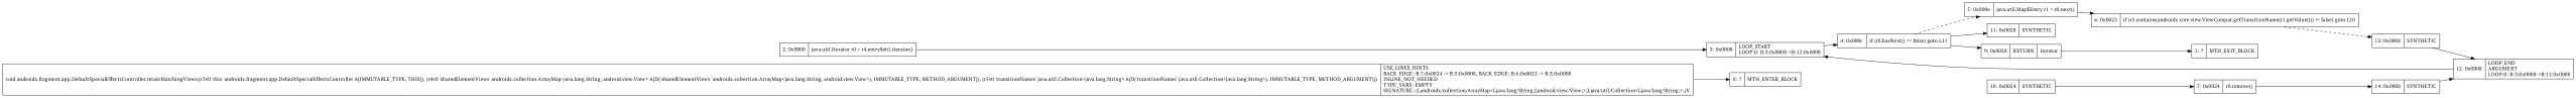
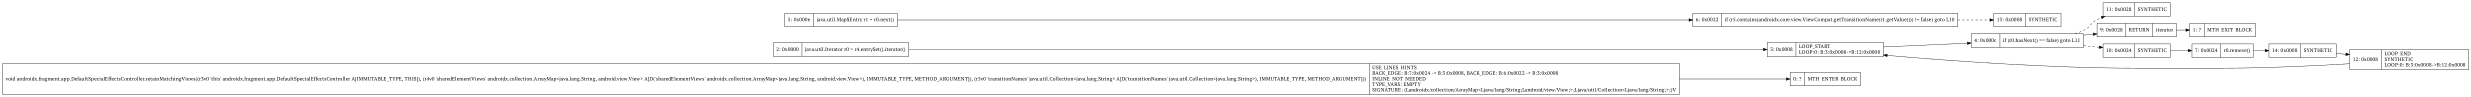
  digraph {
    fontname="PT Serif"
    rankdir=LR
    node [fontname="PT Serif" shape=record]
    edge [fontname="PT Serif"]
    n1 [label="{0\:\ ?|MTH_ENTER_BLOCK\l}"]
    n2 [label="{2\:\ 0x0000|java.util.Iterator r0 = r4.entrySet().iterator()\l}"]
    n3 [label="{3\:\ 0x0008|LOOP_START\lLOOP:0: B:3:0x0008\-\>B:12:0x0008\l}"]
    n4 [label="{4\:\ 0x000c|if (r0.hasNext() == false) goto L11\l}"]
    n5 [label="{5\:\ 0x000e|java.util.Map$Entry r1 = r0.next()\l}"]
    n6 [label="{11\:\ 0x0028|SYNTHETIC\l}"]
    n7 [label="{9\:\ 0x0028|RETURN\l|iterator\l}"]
    n8 [label="{6\:\ 0x0022|if (r5.contains(androidx.core.view.ViewCompat.getTransitionName(r1.getValue())) != false) goto L10\l}"]
    n9 [label="{13\:\ 0x0008|SYNTHETIC\l}"]
    n10 [label="{10\:\ 0x0024|SYNTHETIC\l}"]
    n11 [label="{7\:\ 0x0024|r0.remove()\l}"]
-   n12 [label="{12\:\ 0x0008|LOOP_END\lARGUMENT\lLOOP:0: B:3:0x0008\-\>B:12:0x0008\l}"]
+   n12 [label="{12\:\ 0x0008|LOOP_END\lSYNTHETIC\lLOOP:0: B:3:0x0008\-\>B:12:0x0008\l}"]
    n13 [label="{14\:\ 0x0008|SYNTHETIC\l}"]
    n14 [label="{1\:\ ?|MTH_EXIT_BLOCK\l}"]
    n15 [label="{void androidx.fragment.app.DefaultSpecialEffectsController.retainMatchingViews((r3v0 'this' androidx.fragment.app.DefaultSpecialEffectsController A[IMMUTABLE_TYPE, THIS]), (r4v0 'sharedElementViews' androidx.collection.ArrayMap\<java.lang.String, android.view.View\> A[D('sharedElementViews' androidx.collection.ArrayMap\<java.lang.String, android.view.View\>), IMMUTABLE_TYPE, METHOD_ARGUMENT]), (r5v0 'transitionNames' java.util.Collection\<java.lang.String\> A[D('transitionNames' java.util.Collection\<java.lang.String\>), IMMUTABLE_TYPE, METHOD_ARGUMENT]))  | USE_LINES_HINTS\lBACK_EDGE: B:7:0x0024 \-\> B:3:0x0008, BACK_EDGE: B:6:0x0022 \-\> B:3:0x0008\lINLINE_NOT_NEEDED\lTYPE_VARS: EMPTY\lSIGNATURE: (Landroidx\/collection\/ArrayMap\<Ljava\/lang\/String;Landroid\/view\/View;\>;Ljava\/util\/Collection\<Ljava\/lang\/String;\>;)V\l}"]
    n2 -> n3
    n3 -> n4
-   n4 -> n5 [style=dashed]
-   n4 -> n6
+   n4 -> n10 [style=dashed]
+   n4 -> n6 [style=dashed]
    n4 -> n7
    n5 -> n8
    n7 -> n14
    n8 -> n9 [style=dashed]
-   n9 -> n12
    n10 -> n11
    n11 -> n13
    n12 -> n3
    n13 -> n12
    n15 -> n1
  }
